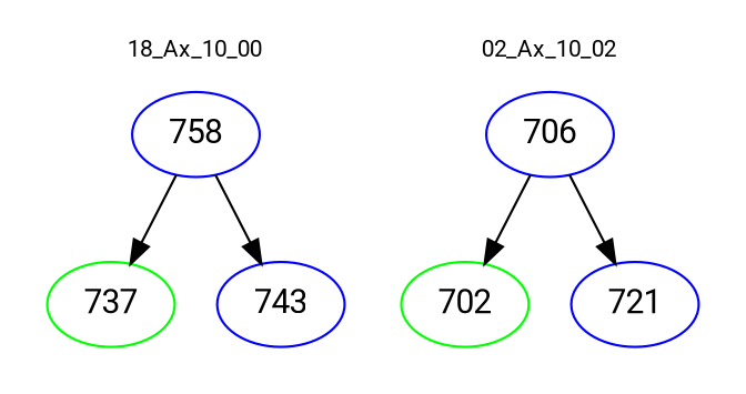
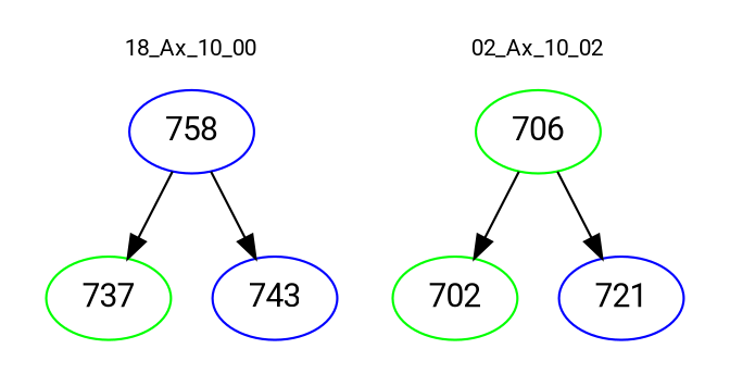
  digraph {
    fontname=Roboto
    node [color=blue fontname=Roboto]
    edge [arrowhead=normal color=black fontname=Roboto]
    n1 [label=758]
    n2 [color=green label=737]
    n3 [label=743]
-   n4 [label=706]
+   n4 [color=green label=706]
    n5 [color=green label=702]
    n6 [label=721]
    subgraph cluster_1 {
      color=white
      fontsize=10
      label="18_Ax_10_00"
      n1
      n2
      n3
    }
    subgraph cluster_2 {
      color=white
      fontsize=10
      label="02_Ax_10_02"
      n4
      n5
      n6
    }
    n1 -> n2
    n1 -> n3
    n4 -> n5
    n4 -> n6
  }
